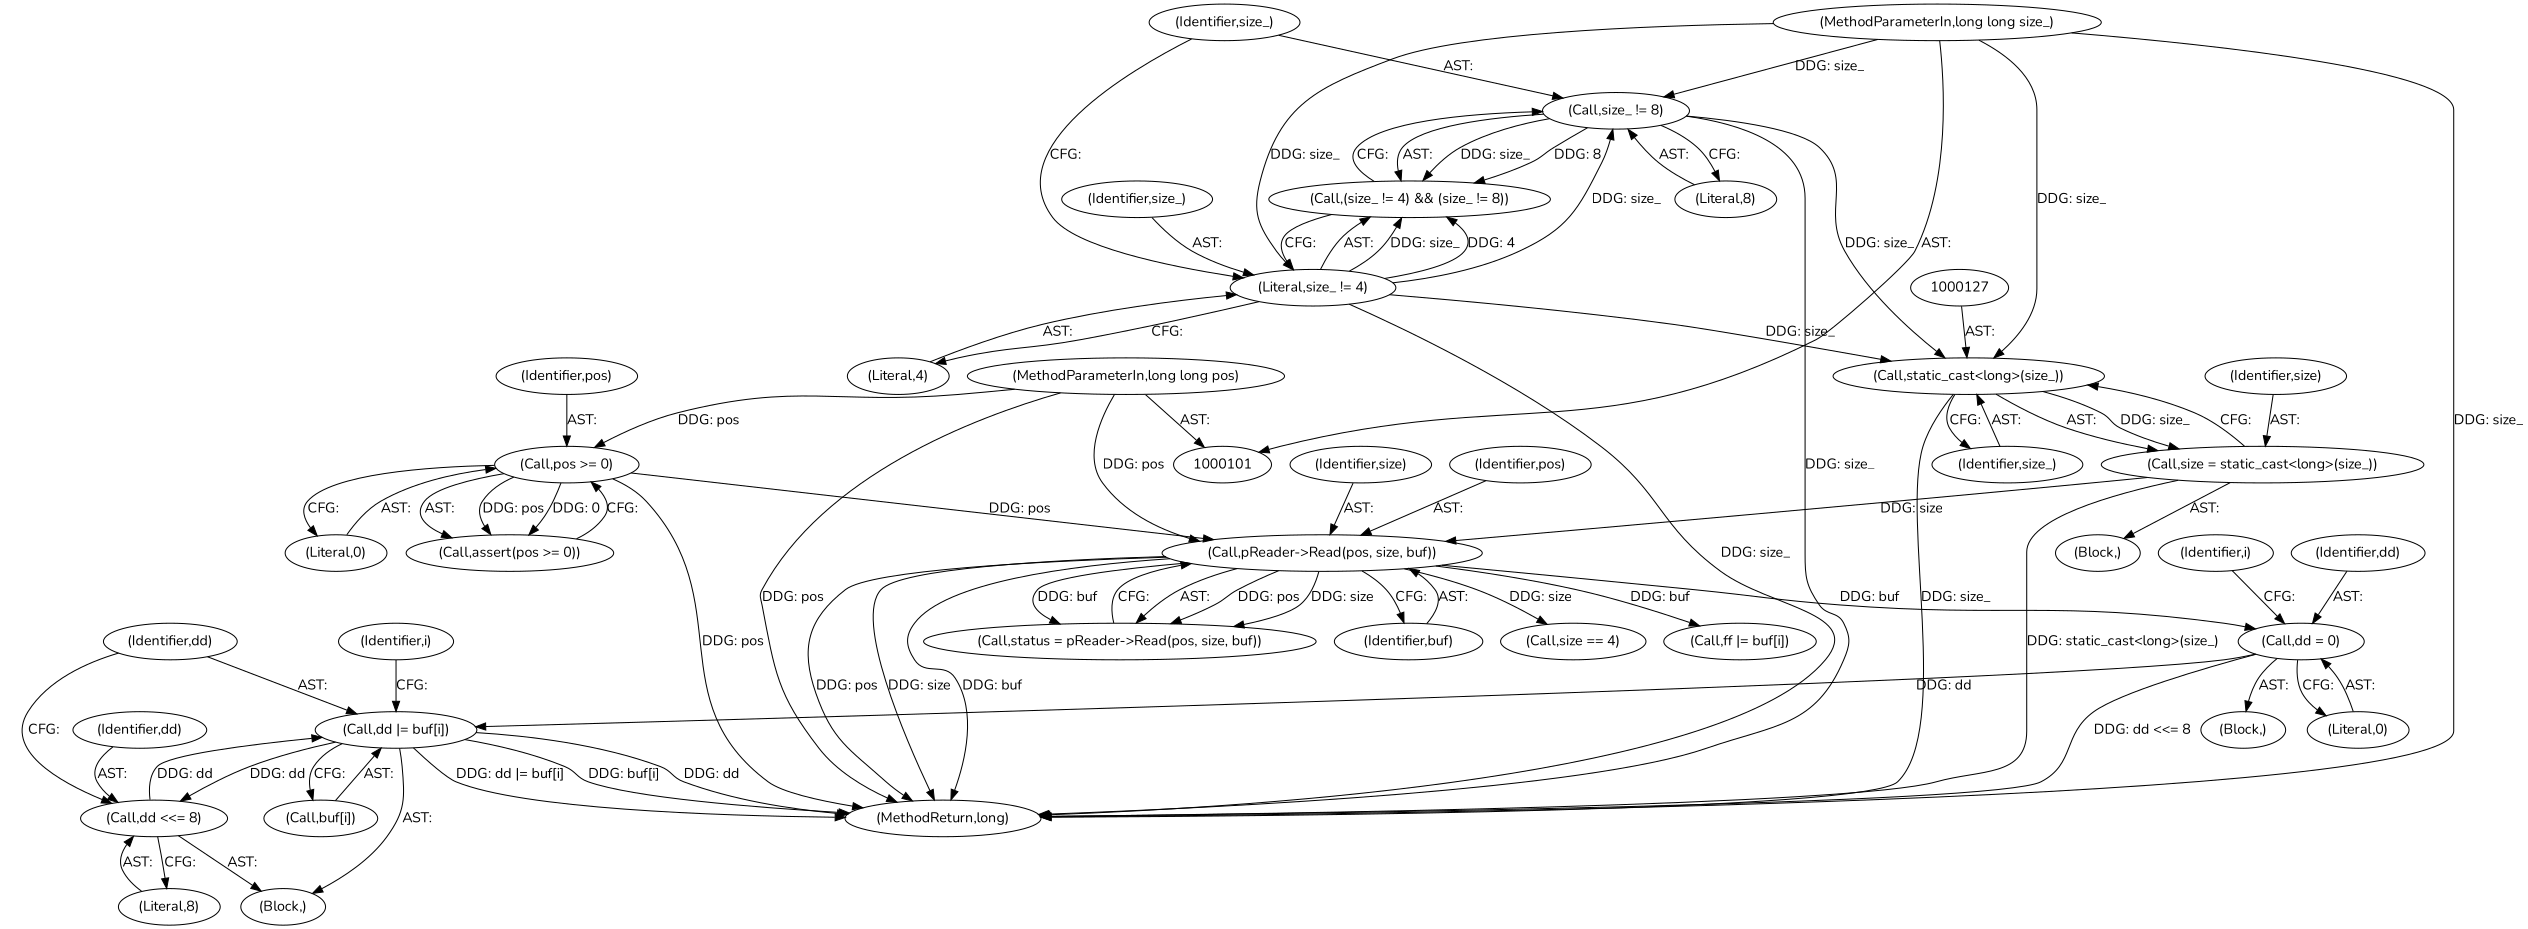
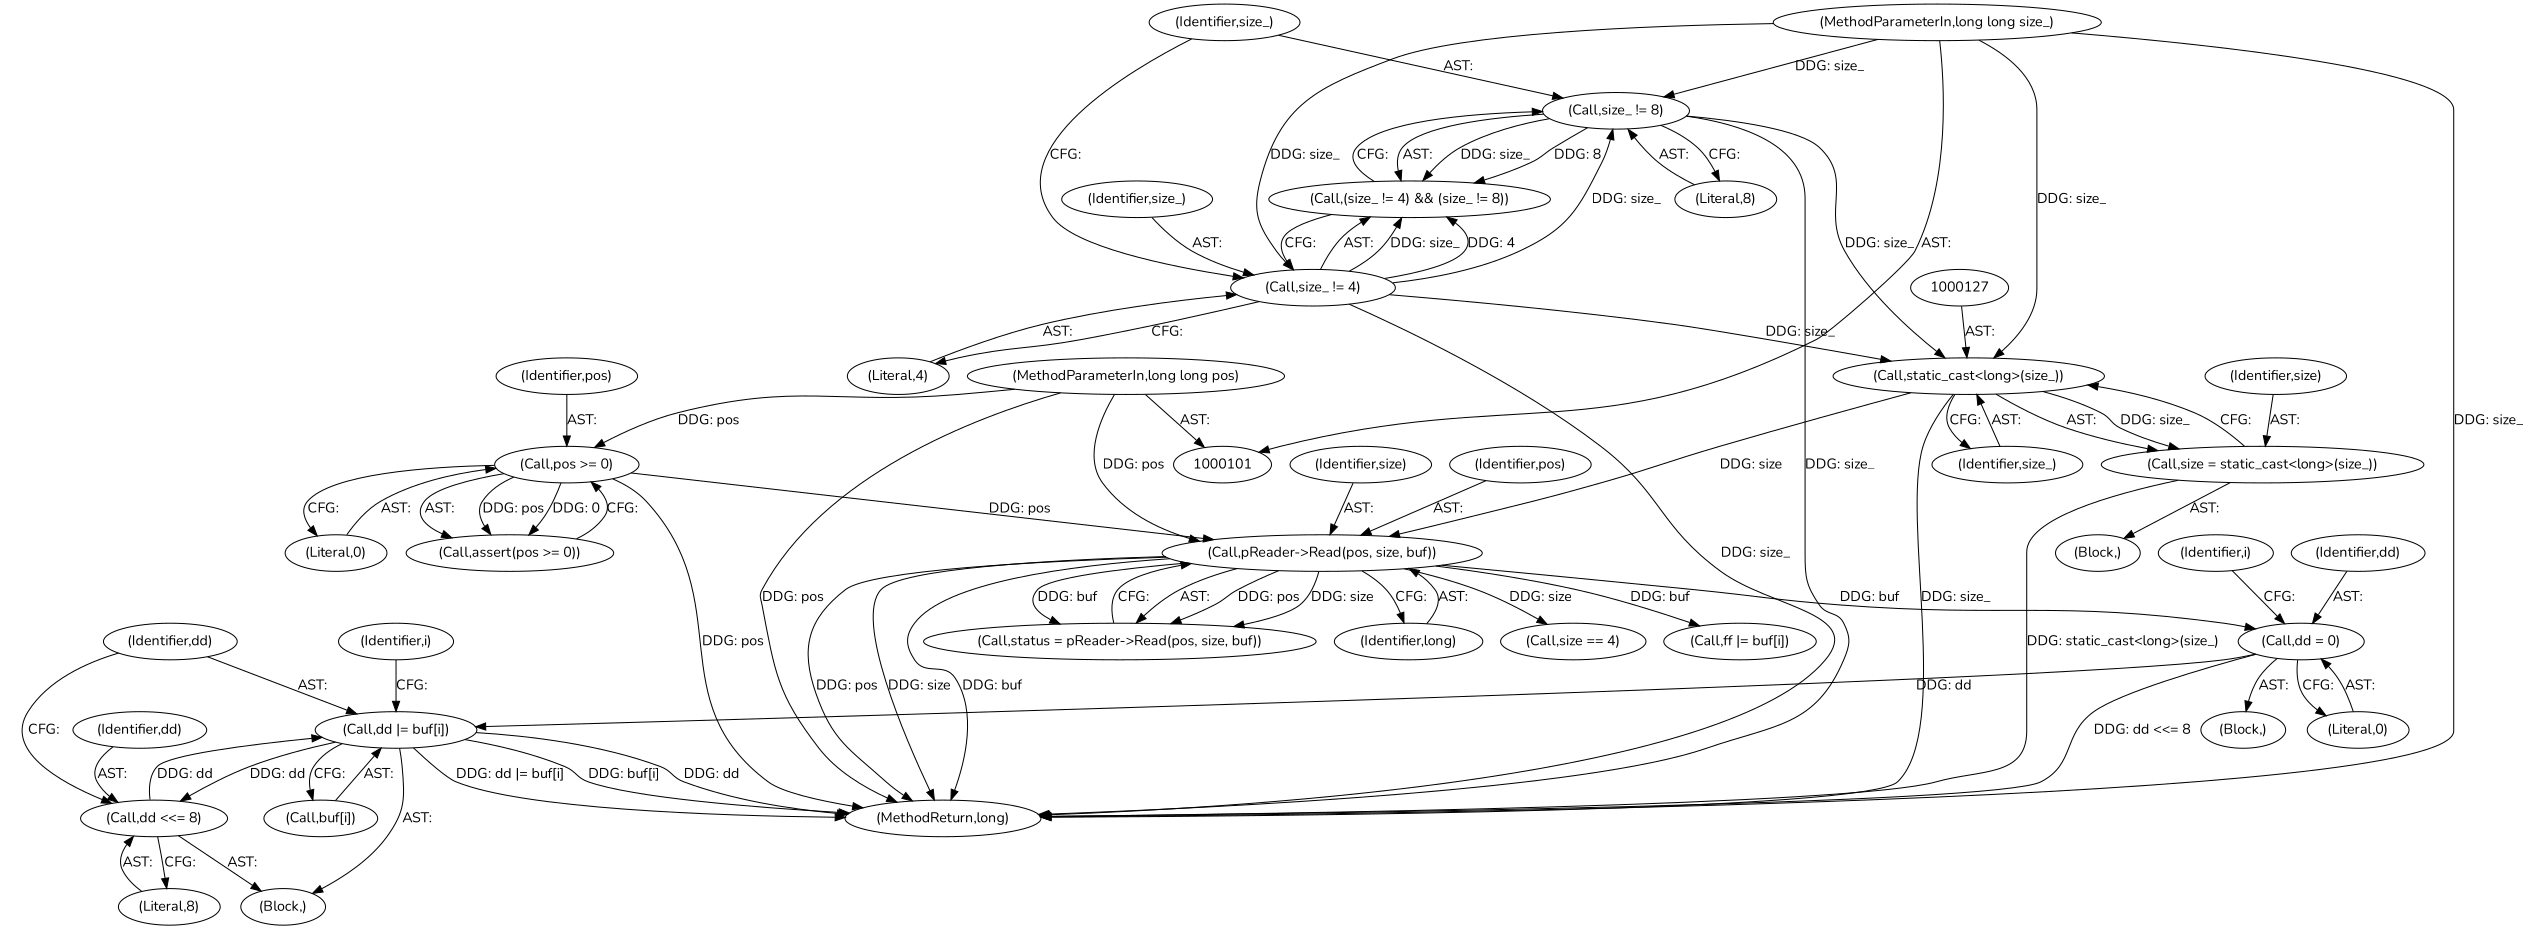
  digraph {
    fontname=Nunito
    node [fontname=Nunito]
    edge [fontname=Nunito]
    n1 [label="(Call,dd |= buf[i])"]
    n2 [label="(Call,dd <<= 8)"]
    n3 [label="(Call,buf[i])"]
    n4 [label="(MethodReturn,long)"]
    n5 [label="(Block,)"]
    n6 [label="(Literal,8)"]
    n7 [label="(Call,dd = 0)"]
    n8 [label="(Block,)"]
    n9 [label="(Literal,0)"]
    n10 [label="(Call,pReader->Read(pos, size, buf))"]
    n11 [label="(Call,size == 4)"]
    n12 [label="(Call,ff |= buf[i])"]
    n13 [label="(Call,status = pReader->Read(pos, size, buf))"]
-   n14 [label="(Identifier,buf)"]
+   n14 [label="(Identifier,long)"]
    n15 [label="(Call,pos >= 0)"]
    n16 [label="(Literal,0)"]
    n17 [label="(Call,assert(pos >= 0))"]
    n18 [label="(MethodParameterIn,long long pos)"]
    1000101
    n20 [label="(Call,size = static_cast<long>(size_))"]
    n21 [label="(Call,static_cast<long>(size_))"]
    n22 [label="(Block,)"]
    n23 [label="(Identifier,size_)"]
    n24 [label="(Call,size_ != 8)"]
    n25 [label="(Call,(size_ != 4) && (size_ != 8))"]
    n26 [label="(Literal,8)"]
-   n27 [label="(Literal,size_ != 4)"]
+   n27 [label="(Call,size_ != 4)"]
    n28 [label="(Literal,4)"]
    n29 [label="(MethodParameterIn,long long size_)"]
    n30 [label="(Identifier,dd)"]
    n31 [label="(Identifier,size_)"]
    n32 [label="(Identifier,pos)"]
    n33 [label="(Identifier,dd)"]
    n34 [label="(Identifier,size)"]
    n35 [label="(Identifier,dd)"]
    n36 [label="(Identifier,i)"]
    n37 [label="(Identifier,i)"]
    n38 [label="(Identifier,size)"]
    n39 [label="(Identifier,pos)"]
    n40 [label="(Identifier,size_)"]
    1000127
    n1 -> n2 [label="DDG: dd"]
    n1 -> n3 [label="CFG: "]
    n1 -> n4 [label="DDG: dd |= buf[i]"]
    n1 -> n4 [label="DDG: buf[i]"]
    n1 -> n4 [label="DDG: dd"]
    n1 -> n5 [label="AST: "]
    n2 -> n1 [label="DDG: dd"]
    n2 -> n5 [label="AST: "]
    n2 -> n6 [label="CFG: "]
    n3 -> n1 [label="AST: "]
    n6 -> n2 [label="AST: "]
    n7 -> n1 [label="DDG: dd"]
    n7 -> n4 [label="DDG: dd <<= 8"]
    n7 -> n8 [label="AST: "]
    n7 -> n9 [label="CFG: "]
    n9 -> n7 [label="AST: "]
    n10 -> n4 [label="DDG: pos"]
    n10 -> n4 [label="DDG: size"]
    n10 -> n4 [label="DDG: buf"]
    n10 -> n7 [label="DDG: buf"]
    n10 -> n11 [label="DDG: size"]
    n10 -> n12 [label="DDG: buf"]
    n10 -> n13 [label="AST: "]
    n10 -> n13 [label="DDG: pos"]
    n10 -> n13 [label="DDG: size"]
    n10 -> n13 [label="DDG: buf"]
    n10 -> n14 [label="CFG: "]
    n13 -> n10 [label="CFG: "]
    n14 -> n10 [label="AST: "]
    n15 -> n4 [label="DDG: pos"]
    n15 -> n10 [label="DDG: pos"]
    n15 -> n16 [label="CFG: "]
    n15 -> n17 [label="AST: "]
    n15 -> n17 [label="DDG: pos"]
    n15 -> n17 [label="DDG: 0"]
    n16 -> n15 [label="AST: "]
    n17 -> n15 [label="CFG: "]
    n18 -> n4 [label="DDG: pos"]
    n18 -> n10 [label="DDG: pos"]
    n18 -> n15 [label="DDG: pos"]
    n18 -> 1000101 [label="AST: "]
    n20 -> n4 [label="DDG: static_cast<long>(size_)"]
-   n20 -> n10 [label="DDG: size"]
+   n21 -> n10 [label="DDG: size"]
    n20 -> n21 [label="CFG: "]
    n20 -> n22 [label="AST: "]
    n21 -> n4 [label="DDG: size_"]
    n21 -> n20 [label="AST: "]
    n21 -> n20 [label="DDG: size_"]
    n21 -> n23 [label="CFG: "]
    n23 -> n21 [label="AST: "]
    n24 -> n4 [label="DDG: size_"]
    n24 -> n21 [label="DDG: size_"]
    n24 -> n25 [label="AST: "]
    n24 -> n25 [label="DDG: size_"]
    n24 -> n25 [label="DDG: 8"]
    n24 -> n26 [label="CFG: "]
    n25 -> n24 [label="CFG: "]
    n25 -> n27 [label="CFG: "]
    n26 -> n24 [label="AST: "]
    n27 -> n4 [label="DDG: size_"]
    n27 -> n21 [label="DDG: size_"]
    n27 -> n24 [label="DDG: size_"]
    n27 -> n25 [label="AST: "]
    n27 -> n25 [label="DDG: size_"]
    n27 -> n25 [label="DDG: 4"]
    n27 -> n28 [label="CFG: "]
    n28 -> n27 [label="AST: "]
    n29 -> n4 [label="DDG: size_"]
    n29 -> 1000101 [label="AST: "]
    n29 -> n21 [label="DDG: size_"]
    n29 -> n24 [label="DDG: size_"]
    n29 -> n27 [label="DDG: size_"]
    n30 -> n7 [label="AST: "]
    n31 -> n27 [label="AST: "]
    n32 -> n15 [label="AST: "]
    n33 -> n1 [label="AST: "]
    n33 -> n2 [label="CFG: "]
    n34 -> n20 [label="AST: "]
    n35 -> n2 [label="AST: "]
    n36 -> n1 [label="CFG: "]
    n37 -> n7 [label="CFG: "]
    n38 -> n10 [label="AST: "]
    n39 -> n10 [label="AST: "]
    n40 -> n24 [label="AST: "]
    n40 -> n27 [label="CFG: "]
    1000127 -> n21 [label="AST: "]
  }
